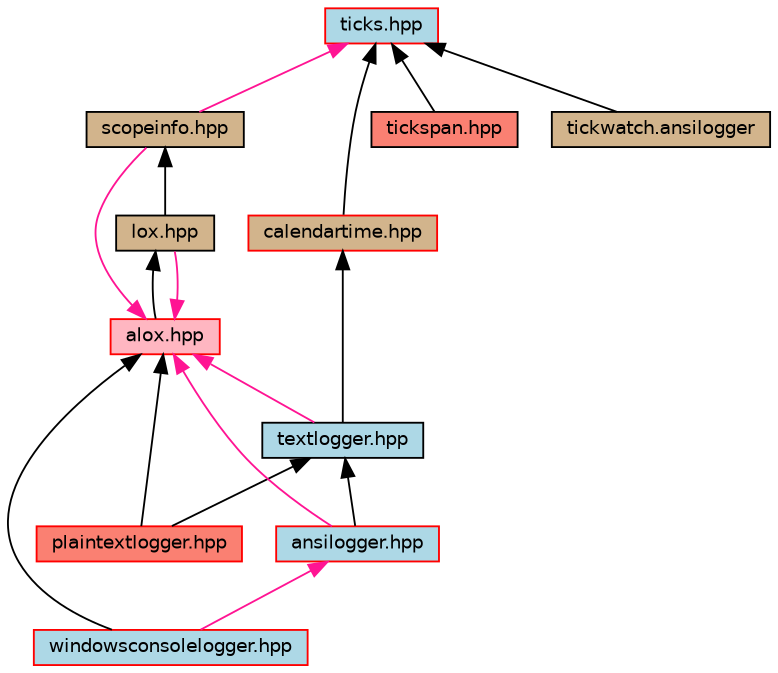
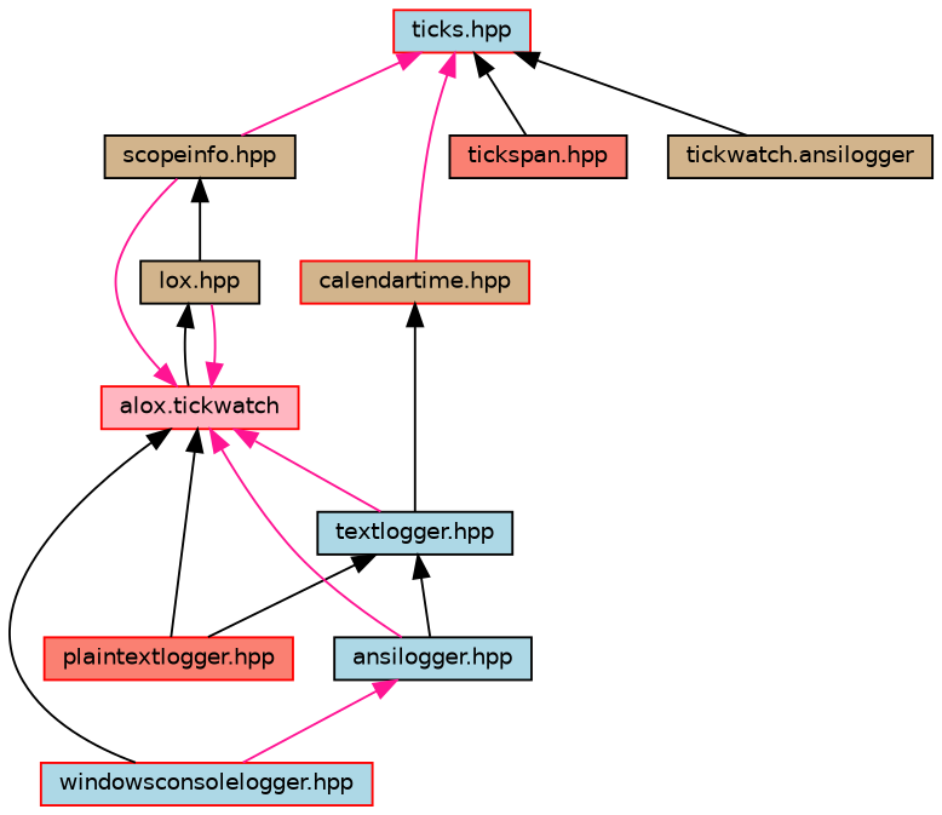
  digraph {
    node [color=red fillcolor=lightblue fontname=Helvetica fontsize=10 shape=record style=filled]
    edge [color=black dir=back fontname=Helvetica fontsize=10 labelfontname=Helvetica labelfontsize=10 style=solid]
    n1 [fontcolor=black height=0.2 label="ticks.hpp" width=0.4]
    n2 [fillcolor=tan height=0.2 label="calendartime.hpp" width=0.4]
    n3 [color=black fillcolor=salmon height=0.2 label="tickspan.hpp" width=0.4]
    n4 [color=black fillcolor=tan height=0.2 label="tickwatch.ansilogger" width=0.4]
    n5 [color=black fillcolor=tan height=0.2 label="scopeinfo.hpp" width=0.4]
    n6 [color=black height=0.2 label="textlogger.hpp" width=0.4]
    n7 [color=black fillcolor=tan height=0.2 label="lox.hpp" width=0.4]
    n8 [fillcolor=salmon height=0.2 label="plaintextlogger.hpp" width=0.4]
-   n9 [height=0.2 label="ansilogger.hpp" width=0.4]
-   n10 [fillcolor=lightpink height=0.2 label="alox.hpp" width=0.4]
+   n9 [color=black height=0.2 label="ansilogger.hpp" width=0.4]
+   n10 [fillcolor=lightpink height=0.2 label="alox.tickwatch" width=0.4]
    n11 [height=0.2 label="windowsconsolelogger.hpp" width=0.4]
-   n1 -> n2
+   n1 -> n2 [color=deeppink]
    n1 -> n3
    n1 -> n4
    n1 -> n5 [color=deeppink]
    n2 -> n6
    n5 -> n7
    n6 -> n8
    n6 -> n9
    n7 -> n10
    n9 -> n11 [color=deeppink]
    n10 -> n5 [color=deeppink]
    n10 -> n6 [color=deeppink]
    n10 -> n7 [color=deeppink]
    n10 -> n8
    n10 -> n9 [color=deeppink]
    n10 -> n11
  }
